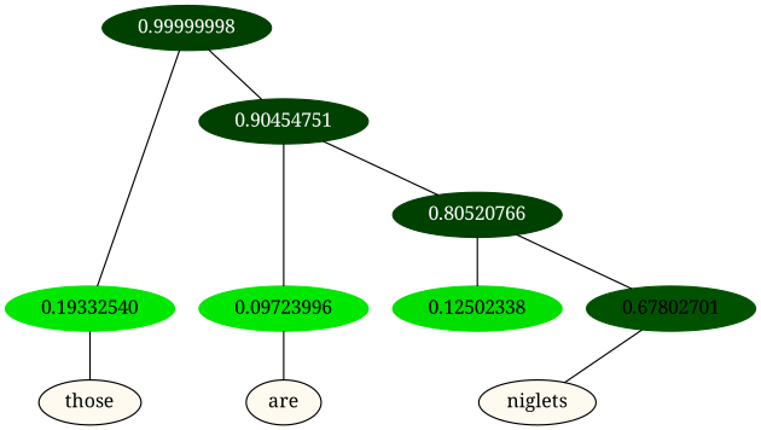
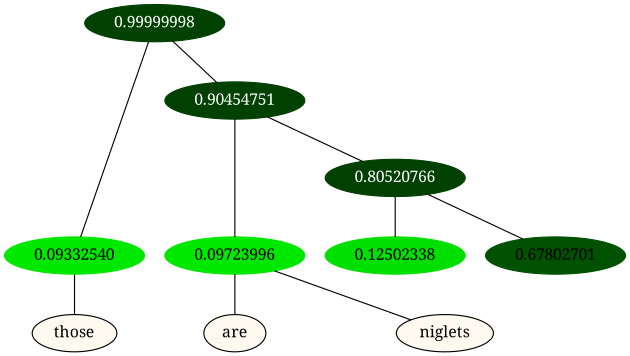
  graph {
    fontname="Noto Serif"
    node [color=black fontname="Noto Serif" format=png nodesep=0.001 ordering=out overlap_scaling=0.01 ranksep=0.001 style=filled fontcolor=black]
    edge [fontname="Noto Serif"]
    n1 [fillcolor=floralwhite height=0.15 label=those style="filled,solid" width=0.15 fontcolor=""]
    n2 [fillcolor=floralwhite height=0.15 label=are style="filled,solid" width=0.15 fontcolor=""]
    n3 [fillcolor=floralwhite height=0.15 label=niglets style="filled,solid" width=0.15 fontcolor=""]
-   n4 [color="0.334 1.000 0.907" height=0.15 label=0.19332540 width=0.15]
+   n4 [color="0.334 1.000 0.907" height=0.15 label=0.09332540 width=0.15]
    n5 [color="0.334 1.000 0.903" height=0.15 label=0.09723996 width=0.15]
    n6 [color="0.334 1.000 0.875" height=0.15 label=0.12502338 width=0.15]
    n7 [color="0.334 1.000 0.322" height=0.15 label=0.67802701 width=0.15]
    n8 [color="0.334 1.000 0.250" fontcolor=grey99 height=0.15 label=0.99999998 width=0.15]
    n9 [color="0.334 1.000 0.250" fontcolor=grey99 height=0.15 label=0.90454751 width=0.15]
    n10 [color="0.334 1.000 0.250" fontcolor=grey99 height=0.15 label=0.80520766 width=0.15]
    subgraph sub_1 {
      rank=same
      n1
      n2
      n3
    }
    subgraph sub_2 {
      rank=same
      n4
      n5
      n6
      n7
    }
    n4 -- n1
    n5 -- n2
-   n7 -- n3
+   n5 -- n3
    n8 -- n4
    n8 -- n9
    n9 -- n5
    n9 -- n10
    n10 -- n6
    n10 -- n7
  }
